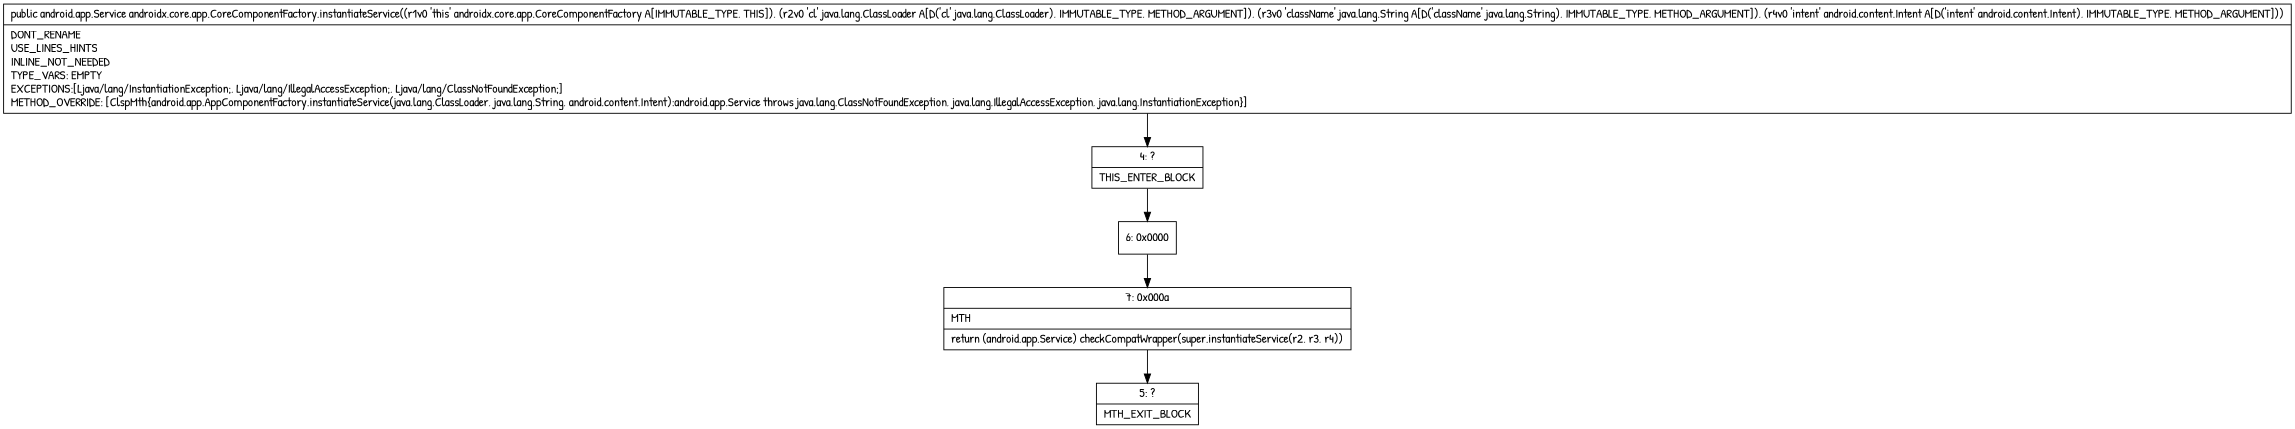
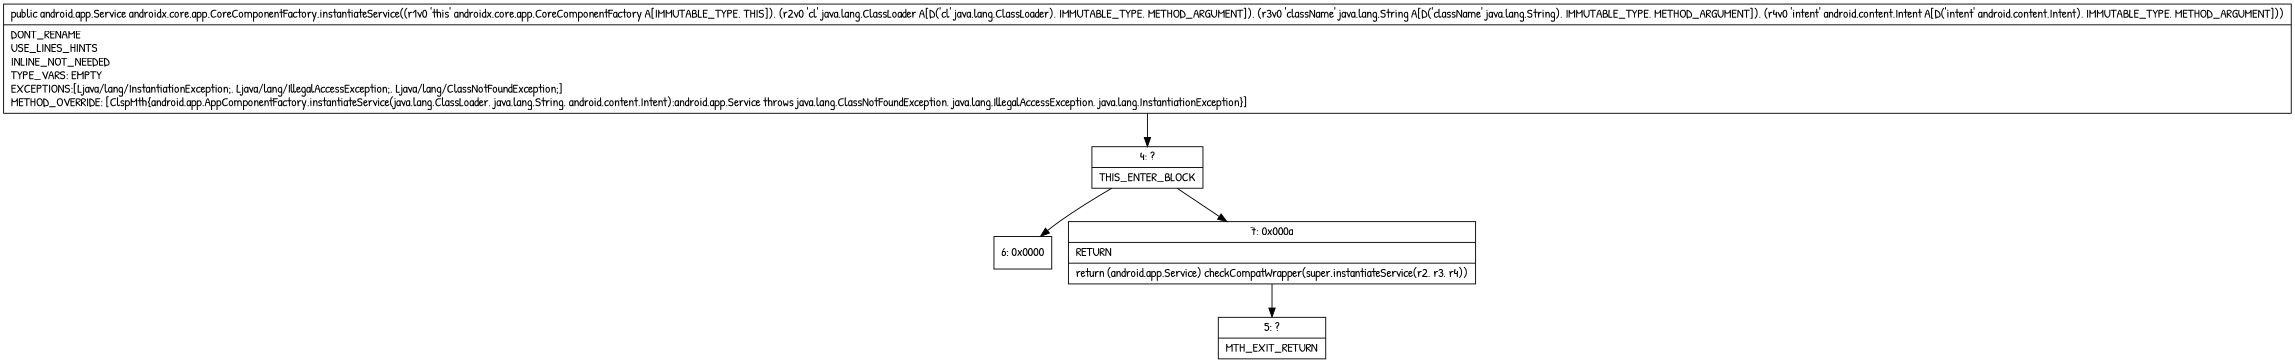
  digraph {
    fontname="Patrick Hand"
    node [fontname="Patrick Hand" shape=record]
    edge [fontname="Patrick Hand"]
    n1 [label="{4\:\ ?|THIS_ENTER_BLOCK\l}"]
    n2 [label="{6\:\ 0x0000}"]
-   n3 [label="{7\:\ 0x000a|MTH\l|return (android.app.Service) checkCompatWrapper(super.instantiateService(r2, r3, r4))\l}"]
-   n4 [label="{5\:\ ?|MTH_EXIT_BLOCK\l}"]
+   n3 [label="{7\:\ 0x000a|RETURN\l|return (android.app.Service) checkCompatWrapper(super.instantiateService(r2, r3, r4))\l}"]
+   n4 [label="{5\:\ ?|MTH_EXIT_RETURN\l}"]
    n5 [label="{public android.app.Service androidx.core.app.CoreComponentFactory.instantiateService((r1v0 'this' androidx.core.app.CoreComponentFactory A[IMMUTABLE_TYPE, THIS]), (r2v0 'cl' java.lang.ClassLoader A[D('cl' java.lang.ClassLoader), IMMUTABLE_TYPE, METHOD_ARGUMENT]), (r3v0 'className' java.lang.String A[D('className' java.lang.String), IMMUTABLE_TYPE, METHOD_ARGUMENT]), (r4v0 'intent' android.content.Intent A[D('intent' android.content.Intent), IMMUTABLE_TYPE, METHOD_ARGUMENT]))  | DONT_RENAME\lUSE_LINES_HINTS\lINLINE_NOT_NEEDED\lTYPE_VARS: EMPTY\lEXCEPTIONS:[Ljava\/lang\/InstantiationException;, Ljava\/lang\/IllegalAccessException;, Ljava\/lang\/ClassNotFoundException;]\lMETHOD_OVERRIDE: [ClspMth\{android.app.AppComponentFactory.instantiateService(java.lang.ClassLoader, java.lang.String, android.content.Intent):android.app.Service throws java.lang.ClassNotFoundException, java.lang.IllegalAccessException, java.lang.InstantiationException\}]\l}"]
    n1 -> n2
-   n2 -> n3
+   n1 -> n3
    n3 -> n4
    n5 -> n1
  }
